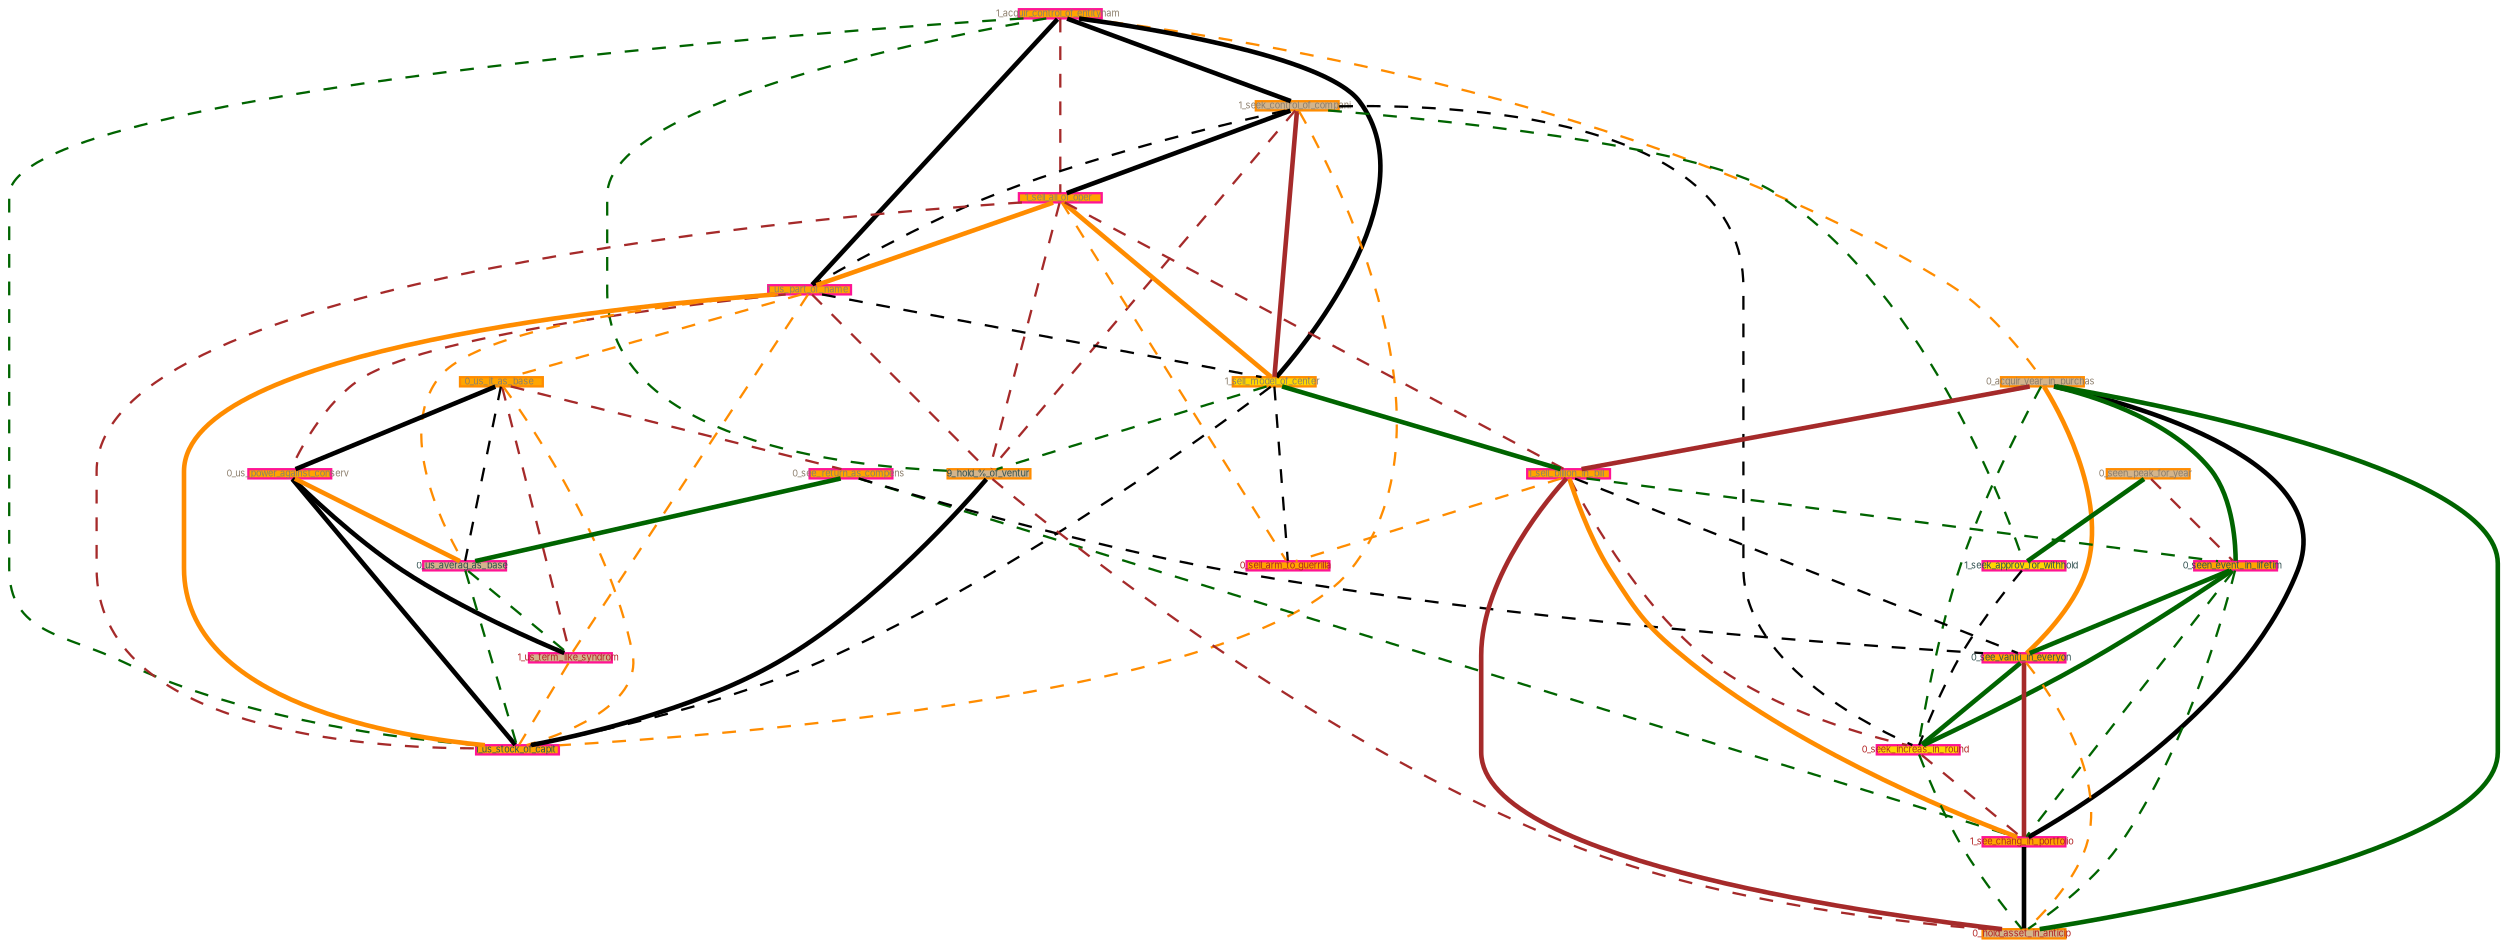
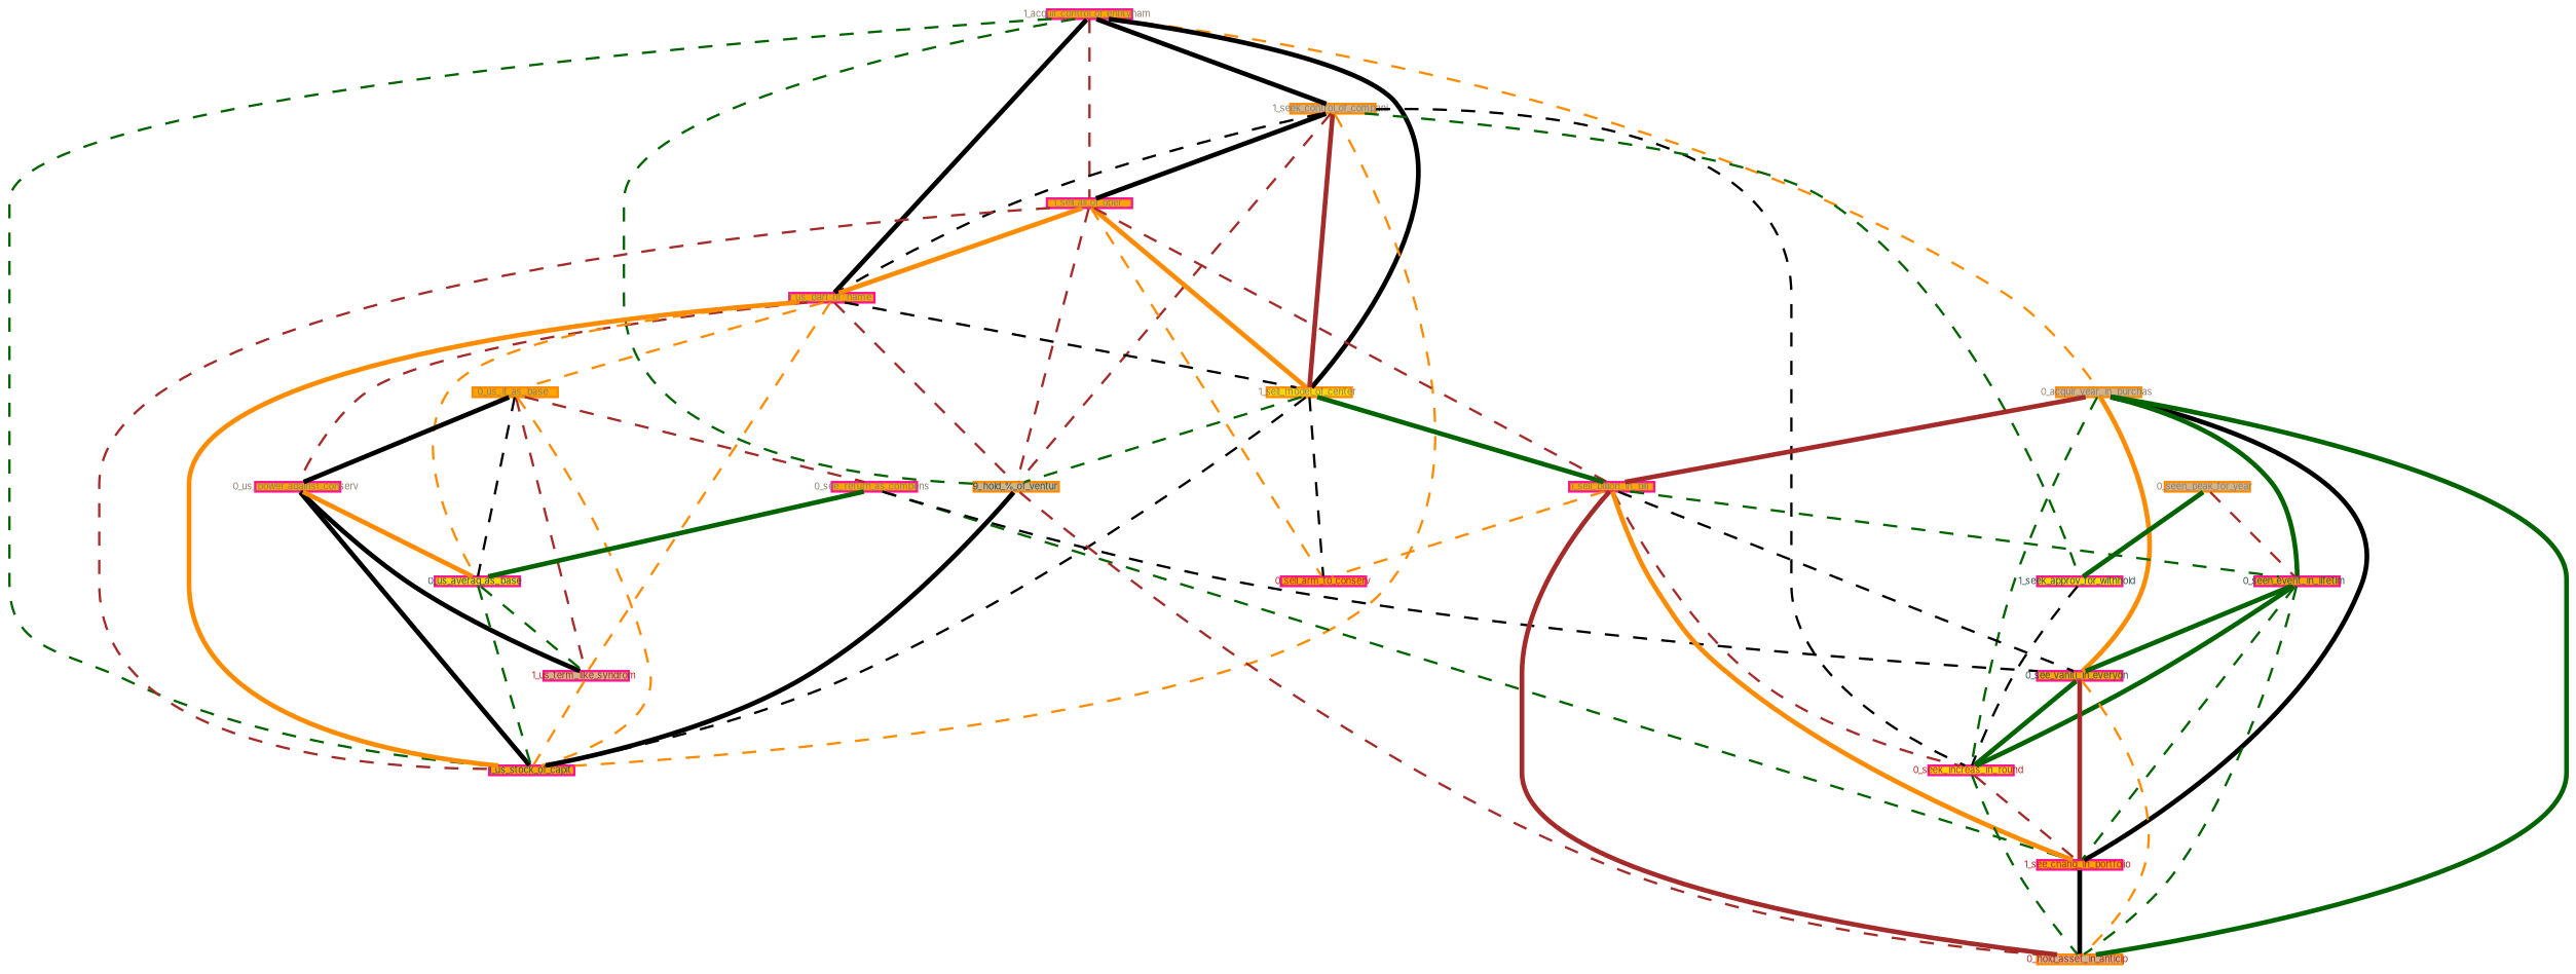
  graph {
    fontname=Inter
    node [color=deeppink fillcolor=orange fixedsize=true fontcolor="#8b7d6b" fontname=Inter fontsize=4 shape=polygon style=filled]
    edge [color=darkgreen fontname=Inter style=dashed w=1]
    "1_acquir_control_of_entitynam " [height=.06 width=.5]
    "1_seek_control_of_compani " [color=darkorange fillcolor=tan height=.06 width=.5]
    "0_acquir_year_in_purchas " [color=darkorange fillcolor=tan height=.06 width=.5]
    "0_seen_peak_for_year " [color=darkorange fillcolor=tan height=.06 width=.5]
    "1_sell_all_of_oper " [height=.06 width=.5]
    "1_us_part_of_name " [height=.06 width=.5]
    "0_us_it_as_base " [color=darkorange height=.06 width=.5]
    "0_see_return_as_compens " [height=.06 width=.5]
    "1_sell_model_of_center " [color=darkorange fillcolor=gold height=.06 width=.5]
    "0_us_power_against_conserv " [height=.06 width=.5]
    "1_sell_billion_in_bill " [height=.06 width=.5]
    "1_us_term_like_syndrom " [fillcolor=tan fontcolor="#b22222" height=.06 width=.5]
-   "0_sell_arm_to_guerrilla " [fontcolor="#b22222" height=.06 width=.5]
+   "0_sell_arm_to_guerrilla " [fontcolor="#b22222" height=.06 width=.5 label="0_sell_arm_to_conserv"]
    "0_seek_increas_in_round " [fillcolor=gold fontcolor="#b22222" height=.06 width=.5]
    "1_see_chang_in_portfolio " [fontcolor="#b22222" height=.06 width=.5]
    "0_hold_asset_in_anticip " [color=darkorange fillcolor=tan fontcolor="#b22222" height=.06 width=.5]
    n17 [color=darkorange fillcolor=tan fontcolor="#2f4f4f" height=.06 label="9_hold_%_of_ventur" width=.5]
    "1_us_stock_of_capit " [fontcolor="#2f4f4f" height=.06 width=.5]
    "1_seek_approv_for_withhold " [fillcolor=gold fontcolor="#2f4f4f" height=.06 width=.5]
    "0_seen_event_in_lifetim " [fontcolor="#2f4f4f" height=.06 width=.5]
    "0_see_vaniti_in_everyon " [fontcolor="#2f4f4f" height=.06 width=.5]
-   "0_us_averag_as_base " [fillcolor=tan fontcolor="#2f4f4f" height=.06 width=.5]
+   "0_us_averag_as_base " [fillcolor=gold fontcolor="#2f4f4f" height=.06 width=.5]
    subgraph sub_1 {
      "1_acquir_control_of_entitynam "
      "1_seek_control_of_compani "
      "0_acquir_year_in_purchas "
      "0_seen_peak_for_year "
      "1_sell_all_of_oper "
      "1_us_part_of_name "
      "0_us_it_as_base "
      "0_see_return_as_compens "
      "1_sell_model_of_center "
      "0_us_power_against_conserv "
      "1_sell_billion_in_bill "
    }
    subgraph sub_2 {
      "1_us_term_like_syndrom "
      "0_sell_arm_to_guerrilla "
      "0_seek_increas_in_round "
      "1_see_chang_in_portfolio "
      "0_hold_asset_in_anticip "
    }
    "1_acquir_control_of_entitynam " -- "1_seek_control_of_compani " [color=black style=bold w=2]
    "1_acquir_control_of_entitynam " -- "0_acquir_year_in_purchas " [color=darkorange]
    "1_acquir_control_of_entitynam " -- "1_sell_all_of_oper " [color=brown]
    "1_acquir_control_of_entitynam " -- "1_us_part_of_name " [color=black style=bold]
    "1_acquir_control_of_entitynam " -- "1_sell_model_of_center " [color=black style=bold]
    "1_acquir_control_of_entitynam " -- n17
    "1_acquir_control_of_entitynam " -- "1_us_stock_of_capit "
    "1_seek_control_of_compani " -- "1_sell_all_of_oper " [color=black style=bold]
    "1_seek_control_of_compani " -- "1_us_part_of_name " [color=black]
    "1_seek_control_of_compani " -- "1_sell_model_of_center " [color=brown style=bold]
    "1_seek_control_of_compani " -- "0_seek_increas_in_round " [color=black]
    "1_seek_control_of_compani " -- n17 [color=brown]
    "1_seek_control_of_compani " -- "1_us_stock_of_capit " [color=darkorange]
    "1_seek_control_of_compani " -- "1_seek_approv_for_withhold "
    "0_acquir_year_in_purchas " -- "1_sell_billion_in_bill " [color=brown style=bold]
    "0_acquir_year_in_purchas " -- "0_seek_increas_in_round "
    "0_acquir_year_in_purchas " -- "1_see_chang_in_portfolio " [color=black style=bold]
    "0_acquir_year_in_purchas " -- "0_hold_asset_in_anticip " [style=bold]
    "0_acquir_year_in_purchas " -- "0_seen_event_in_lifetim " [style=bold]
    "0_acquir_year_in_purchas " -- "0_see_vaniti_in_everyon " [color=darkorange style=bold]
    "0_seen_peak_for_year " -- "1_seek_approv_for_withhold " [style=bold]
    "0_seen_peak_for_year " -- "0_seen_event_in_lifetim " [color=brown]
    "1_sell_all_of_oper " -- "1_us_part_of_name " [color=darkorange style=bold]
    "1_sell_all_of_oper " -- "1_sell_model_of_center " [color=darkorange style=bold w=2]
    "1_sell_all_of_oper " -- "1_sell_billion_in_bill " [color=brown]
    "1_sell_all_of_oper " -- "0_sell_arm_to_guerrilla " [color=darkorange]
    "1_sell_all_of_oper " -- n17 [color=brown]
    "1_sell_all_of_oper " -- "1_us_stock_of_capit " [color=brown]
    "1_us_part_of_name " -- "0_us_it_as_base " [color=darkorange]
    "1_us_part_of_name " -- "1_sell_model_of_center " [color=black]
    "1_us_part_of_name " -- "0_us_power_against_conserv " [color=brown]
    "1_us_part_of_name " -- "1_us_term_like_syndrom " [color=darkorange]
    "1_us_part_of_name " -- n17 [color=brown]
    "1_us_part_of_name " -- "1_us_stock_of_capit " [color=darkorange style=bold w=2]
    "1_us_part_of_name " -- "0_us_averag_as_base " [color=darkorange]
    "0_us_it_as_base " -- "0_see_return_as_compens " [color=brown]
    "0_us_it_as_base " -- "0_us_power_against_conserv " [color=black style=bold]
    "0_us_it_as_base " -- "1_us_term_like_syndrom " [color=brown]
    "0_us_it_as_base " -- "1_us_stock_of_capit " [color=darkorange]
    "0_us_it_as_base " -- "0_us_averag_as_base " [color=black w=3]
    "0_see_return_as_compens " -- "1_see_chang_in_portfolio "
    "0_see_return_as_compens " -- "0_see_vaniti_in_everyon " [color=black]
    "0_see_return_as_compens " -- "0_us_averag_as_base " [style=bold]
    "1_sell_model_of_center " -- "1_sell_billion_in_bill " [style=bold]
    "1_sell_model_of_center " -- "0_sell_arm_to_guerrilla " [color=black]
    "1_sell_model_of_center " -- n17
    "1_sell_model_of_center " -- "1_us_stock_of_capit " [color=black]
    "0_us_power_against_conserv " -- "1_us_term_like_syndrom " [color=black style=bold]
    "0_us_power_against_conserv " -- "1_us_stock_of_capit " [color=black style=bold]
    "0_us_power_against_conserv " -- "0_us_averag_as_base " [color=darkorange style=bold]
    "1_sell_billion_in_bill " -- "0_sell_arm_to_guerrilla " [color=darkorange]
    "1_sell_billion_in_bill " -- "0_seek_increas_in_round " [color=brown]
    "1_sell_billion_in_bill " -- "1_see_chang_in_portfolio " [color=darkorange style=bold]
    "1_sell_billion_in_bill " -- "0_hold_asset_in_anticip " [color=brown style=bold]
    "1_sell_billion_in_bill " -- "0_seen_event_in_lifetim "
    "1_sell_billion_in_bill " -- "0_see_vaniti_in_everyon " [color=black]
    "1_us_term_like_syndrom " -- "1_us_stock_of_capit " [color=darkorange]
    "0_seek_increas_in_round " -- "1_see_chang_in_portfolio " [color=brown]
    "0_seek_increas_in_round " -- "0_hold_asset_in_anticip "
    "1_see_chang_in_portfolio " -- "0_hold_asset_in_anticip " [color=black style=bold]
    n17 -- "0_hold_asset_in_anticip " [color=brown]
    n17 -- "1_us_stock_of_capit " [color=black style=bold]
    "1_seek_approv_for_withhold " -- "0_seek_increas_in_round " [color=black]
    "0_seen_event_in_lifetim " -- "0_seek_increas_in_round " [style=bold]
    "0_seen_event_in_lifetim " -- "1_see_chang_in_portfolio "
    "0_seen_event_in_lifetim " -- "0_hold_asset_in_anticip "
    "0_seen_event_in_lifetim " -- "0_see_vaniti_in_everyon " [style=bold]
    "0_see_vaniti_in_everyon " -- "0_seek_increas_in_round " [style=bold]
    "0_see_vaniti_in_everyon " -- "1_see_chang_in_portfolio " [color=brown style=bold w=2]
    "0_see_vaniti_in_everyon " -- "0_hold_asset_in_anticip " [color=darkorange]
    "0_us_averag_as_base " -- "1_us_term_like_syndrom "
    "0_us_averag_as_base " -- "1_us_stock_of_capit "
  }
